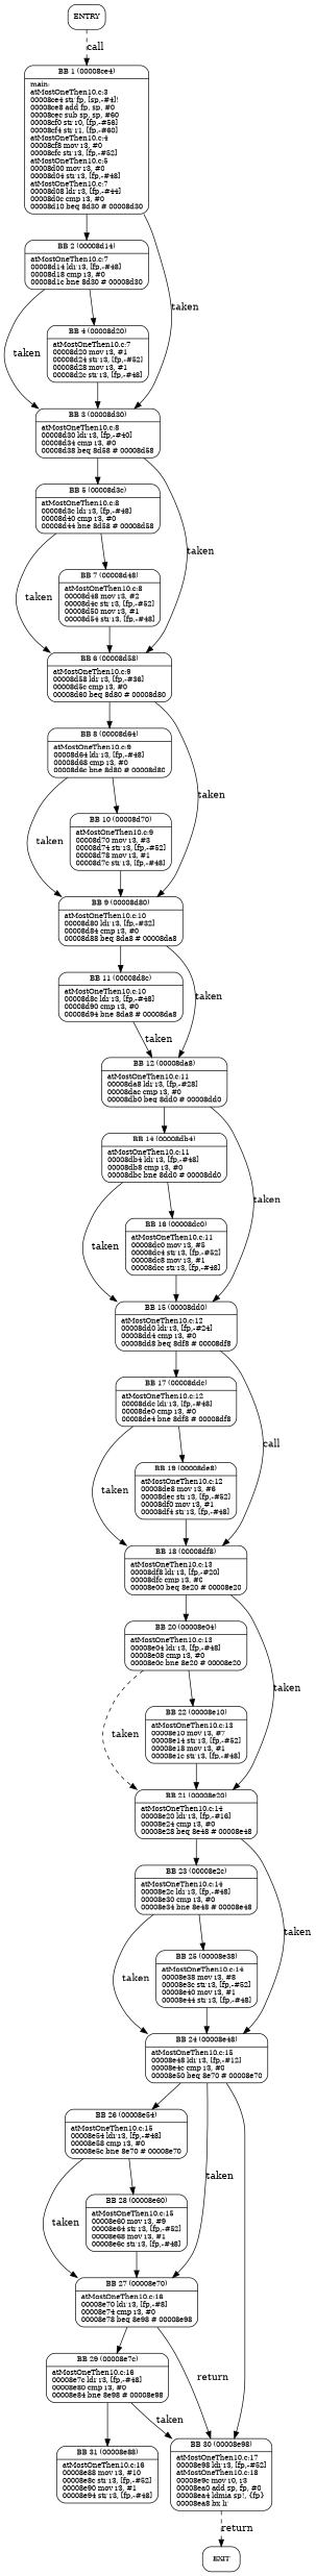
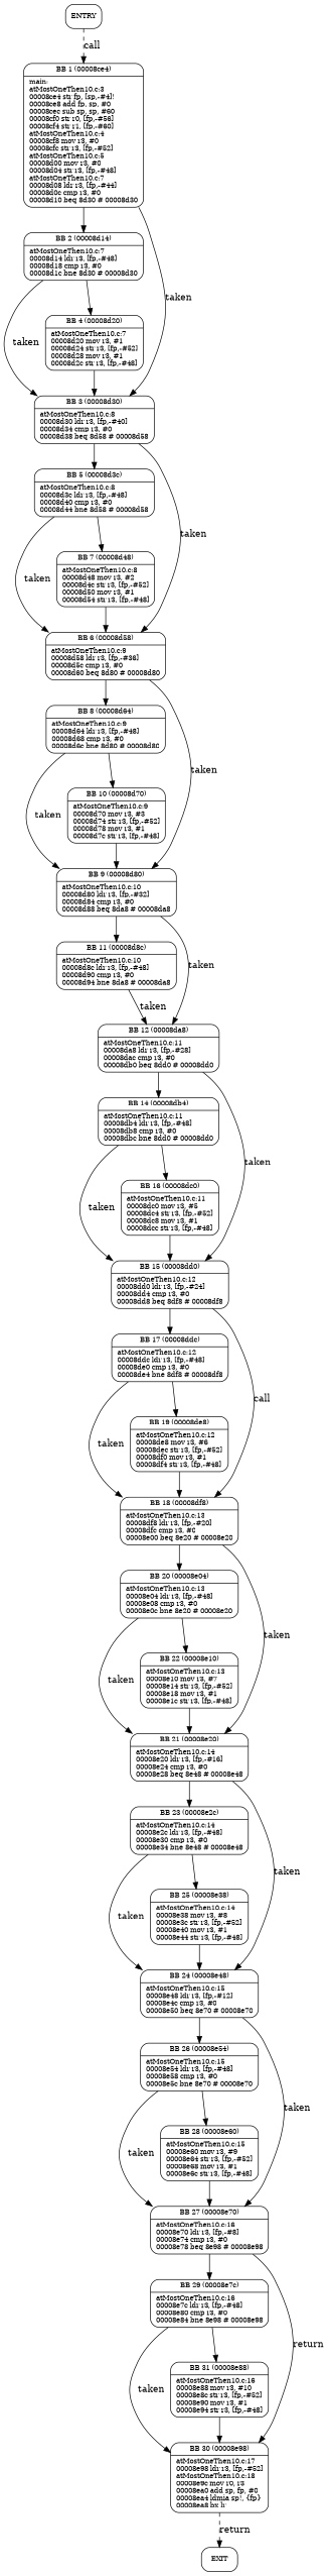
  digraph {
    node [fontsize=10 labeljust=l shape=Mrecord]
    edge [weight=4]
    n1 [label=ENTRY]
    n2 [label="{BB 1 (00008ce4) | main:\latMostOneThen10.c:3\l00008ce4    str fp, [sp,-#4]!\l00008ce8    add fp, sp, #0\l00008cec    sub sp, sp, #60\l00008cf0    str r0, [fp,-#56]\l00008cf4    str r1, [fp,-#60]\latMostOneThen10.c:4\l00008cf8    mov r3, #0\l00008cfc    str r3, [fp,-#52]\latMostOneThen10.c:5\l00008d00    mov r3, #0\l00008d04    str r3, [fp,-#48]\latMostOneThen10.c:7\l00008d08    ldr r3, [fp,-#44]\l00008d0c    cmp r3, #0\l00008d10    beq 8d30    # 00008d30\l }"]
    n3 [label="{BB 2 (00008d14) | atMostOneThen10.c:7\l00008d14    ldr r3, [fp,-#48]\l00008d18    cmp r3, #0\l00008d1c    bne 8d30    # 00008d30\l }"]
    n4 [label="{BB 3 (00008d30) | atMostOneThen10.c:8\l00008d30    ldr r3, [fp,-#40]\l00008d34    cmp r3, #0\l00008d38    beq 8d58    # 00008d58\l }"]
    n5 [label="{BB 4 (00008d20) | atMostOneThen10.c:7\l00008d20    mov r3, #1\l00008d24    str r3, [fp,-#52]\l00008d28    mov r3, #1\l00008d2c    str r3, [fp,-#48]\l }"]
    n6 [label="{BB 5 (00008d3c) | atMostOneThen10.c:8\l00008d3c    ldr r3, [fp,-#48]\l00008d40    cmp r3, #0\l00008d44    bne 8d58    # 00008d58\l }"]
    n7 [label="{BB 6 (00008d58) | atMostOneThen10.c:9\l00008d58    ldr r3, [fp,-#36]\l00008d5c    cmp r3, #0\l00008d60    beq 8d80    # 00008d80\l }"]
    n8 [label="{BB 7 (00008d48) | atMostOneThen10.c:8\l00008d48    mov r3, #2\l00008d4c    str r3, [fp,-#52]\l00008d50    mov r3, #1\l00008d54    str r3, [fp,-#48]\l }"]
    n9 [label="{BB 8 (00008d64) | atMostOneThen10.c:9\l00008d64    ldr r3, [fp,-#48]\l00008d68    cmp r3, #0\l00008d6c    bne 8d80    # 00008d80\l }"]
    n10 [label="{BB 9 (00008d80) | atMostOneThen10.c:10\l00008d80    ldr r3, [fp,-#32]\l00008d84    cmp r3, #0\l00008d88    beq 8da8    # 00008da8\l }"]
    n11 [label="{BB 10 (00008d70) | atMostOneThen10.c:9\l00008d70    mov r3, #3\l00008d74    str r3, [fp,-#52]\l00008d78    mov r3, #1\l00008d7c    str r3, [fp,-#48]\l }"]
    n12 [label="{BB 11 (00008d8c) | atMostOneThen10.c:10\l00008d8c    ldr r3, [fp,-#48]\l00008d90    cmp r3, #0\l00008d94    bne 8da8    # 00008da8\l }"]
    n13 [label="{BB 12 (00008da8) | atMostOneThen10.c:11\l00008da8    ldr r3, [fp,-#28]\l00008dac    cmp r3, #0\l00008db0    beq 8dd0    # 00008dd0\l }"]
    n14 [label="{BB 14 (00008db4) | atMostOneThen10.c:11\l00008db4    ldr r3, [fp,-#48]\l00008db8    cmp r3, #0\l00008dbc    bne 8dd0    # 00008dd0\l }"]
    n15 [label="{BB 15 (00008dd0) | atMostOneThen10.c:12\l00008dd0    ldr r3, [fp,-#24]\l00008dd4    cmp r3, #0\l00008dd8    beq 8df8    # 00008df8\l }"]
    n16 [label="{BB 16 (00008dc0) | atMostOneThen10.c:11\l00008dc0    mov r3, #5\l00008dc4    str r3, [fp,-#52]\l00008dc8    mov r3, #1\l00008dcc    str r3, [fp,-#48]\l }"]
    n17 [label="{BB 17 (00008ddc) | atMostOneThen10.c:12\l00008ddc    ldr r3, [fp,-#48]\l00008de0    cmp r3, #0\l00008de4    bne 8df8    # 00008df8\l }"]
    n18 [label="{BB 18 (00008df8) | atMostOneThen10.c:13\l00008df8    ldr r3, [fp,-#20]\l00008dfc    cmp r3, #0\l00008e00    beq 8e20    # 00008e20\l }"]
    n19 [label="{BB 19 (00008de8) | atMostOneThen10.c:12\l00008de8    mov r3, #6\l00008dec    str r3, [fp,-#52]\l00008df0    mov r3, #1\l00008df4    str r3, [fp,-#48]\l }"]
    n20 [label="{BB 20 (00008e04) | atMostOneThen10.c:13\l00008e04    ldr r3, [fp,-#48]\l00008e08    cmp r3, #0\l00008e0c    bne 8e20    # 00008e20\l }"]
    n21 [label="{BB 21 (00008e20) | atMostOneThen10.c:14\l00008e20    ldr r3, [fp,-#16]\l00008e24    cmp r3, #0\l00008e28    beq 8e48    # 00008e48\l }"]
    n22 [label="{BB 22 (00008e10) | atMostOneThen10.c:13\l00008e10    mov r3, #7\l00008e14    str r3, [fp,-#52]\l00008e18    mov r3, #1\l00008e1c    str r3, [fp,-#48]\l }"]
    n23 [label="{BB 23 (00008e2c) | atMostOneThen10.c:14\l00008e2c    ldr r3, [fp,-#48]\l00008e30    cmp r3, #0\l00008e34    bne 8e48    # 00008e48\l }"]
    n24 [label="{BB 24 (00008e48) | atMostOneThen10.c:15\l00008e48    ldr r3, [fp,-#12]\l00008e4c    cmp r3, #0\l00008e50    beq 8e70    # 00008e70\l }"]
    n25 [label="{BB 25 (00008e38) | atMostOneThen10.c:14\l00008e38    mov r3, #8\l00008e3c    str r3, [fp,-#52]\l00008e40    mov r3, #1\l00008e44    str r3, [fp,-#48]\l }"]
    n26 [label="{BB 26 (00008e54) | atMostOneThen10.c:15\l00008e54    ldr r3, [fp,-#48]\l00008e58    cmp r3, #0\l00008e5c    bne 8e70    # 00008e70\l }"]
    n27 [label="{BB 27 (00008e70) | atMostOneThen10.c:16\l00008e70    ldr r3, [fp,-#8]\l00008e74    cmp r3, #0\l00008e78    beq 8e98    # 00008e98\l }"]
    n28 [label="{BB 28 (00008e60) | atMostOneThen10.c:15\l00008e60    mov r3, #9\l00008e64    str r3, [fp,-#52]\l00008e68    mov r3, #1\l00008e6c    str r3, [fp,-#48]\l }"]
    n29 [label="{BB 29 (00008e7c) | atMostOneThen10.c:16\l00008e7c    ldr r3, [fp,-#48]\l00008e80    cmp r3, #0\l00008e84    bne 8e98    # 00008e98\l }"]
    n30 [label="{BB 30 (00008e98) | atMostOneThen10.c:17\l00008e98    ldr r3, [fp,-#52]\latMostOneThen10.c:18\l00008e9c    mov r0, r3\l00008ea0    add sp, fp, #0\l00008ea4    ldmia sp!, \{fp\}\l00008ea8    bx lr\l }"]
    n31 [label="{BB 31 (00008e88) | atMostOneThen10.c:16\l00008e88    mov r3, #10\l00008e8c    str r3, [fp,-#52]\l00008e90    mov r3, #1\l00008e94    str r3, [fp,-#48]\l }"]
    n32 [label=EXIT]
    n1 -> n2 [label=call style=dashed weight=2]
    n2 -> n3
    n2 -> n4 [label=taken weight=3]
    n3 -> n4 [label=taken weight=3]
    n3 -> n5
    n4 -> n6
    n4 -> n7 [label=taken weight=3]
    n5 -> n4
    n6 -> n7 [label=taken weight=3]
    n6 -> n8
    n7 -> n9
    n7 -> n10 [label=taken weight=3]
    n8 -> n7
    n9 -> n10 [label=taken weight=3]
    n9 -> n11
    n10 -> n12
    n10 -> n13 [label=taken weight=3]
    n11 -> n10
    n12 -> n13 [label=taken weight=3]
    n13 -> n14
    n13 -> n15 [label=taken weight=3]
    n14 -> n15 [label=taken weight=3]
    n14 -> n16
    n15 -> n17
    n15 -> n18 [label=call weight=3]
    n16 -> n15
    n17 -> n18 [label=taken weight=3]
    n17 -> n19
    n18 -> n20
    n18 -> n21 [label=taken weight=3]
    n19 -> n18
-   n20 -> n21 [label=taken weight=3 style=dashed]
+   n20 -> n21 [label=taken weight=3]
    n20 -> n22
    n21 -> n23
    n21 -> n24 [label=taken weight=3]
    n22 -> n21
    n23 -> n24 [label=taken weight=3]
    n23 -> n25
    n24 -> n26
    n24 -> n27 [label=taken weight=3]
    n25 -> n24
    n26 -> n27 [label=taken weight=3]
    n26 -> n28
    n27 -> n29
    n27 -> n30 [label=return weight=3]
    n28 -> n27
    n29 -> n30 [label=taken weight=3]
    n29 -> n31
    n30 -> n32 [label=return style=dashed weight=2]
-   n24 -> n30
+   n31 -> n30
  }
